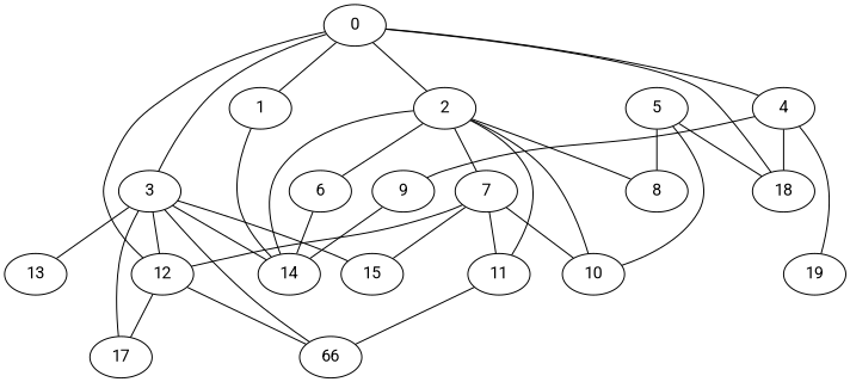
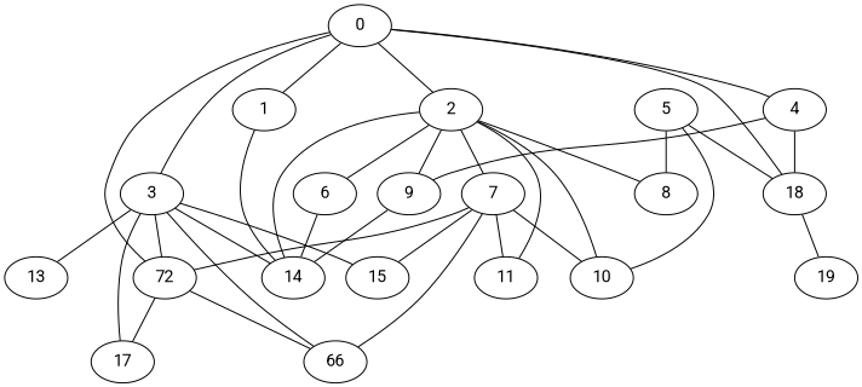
  graph {
    fontname=Roboto
    node [fontname=Roboto]
    edge [fontname=Roboto]
    0
    1
    2
    3
    4
    18
-   12
+   12 [label=72]
    14
    6
    7
    8
    9
    10
    11
    13
    15
    n17 [label=66]
    17
    19
    5
    0 -- 1
    0 -- 2
    0 -- 3
    0 -- 4
    0 -- 18
    0 -- 12
    1 -- 14
    2 -- 14
    2 -- 6
    2 -- 7
    2 -- 8
+   2 -- 9
    2 -- 10
    2 -- 11
    3 -- 12
    3 -- 14
    3 -- 13
    3 -- 15
    3 -- n17
    3 -- 17
    4 -- 18
    4 -- 9
-   4 -- 19
+   18 -- 19
    12 -- n17
    12 -- 17
    6 -- 14
    7 -- 12
    7 -- 10
    7 -- 11
    7 -- 15
    9 -- 14
-   11 -- n17
+   7 -- n17
    5 -- 18
    5 -- 8
    5 -- 10
  }
